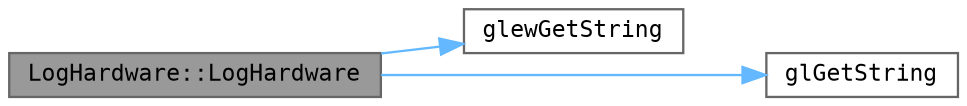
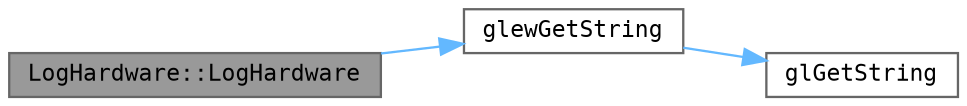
  digraph {
    rankdir=LR
    node [color=grey40 fillcolor=white fontname=Terminal fontsize=10 shape=box style=filled]
    edge [color=steelblue1 fontname=Terminal fontsize=10 labelfontname=Helvetica labelfontsize=10 style=solid]
    n1 [color=gray40 fillcolor=grey60 fontcolor=black height=0.2 label="LogHardware::LogHardware" width=0.4]
    n2 [height=0.2 label=glewGetString width=0.4]
    n3 [height=0.2 label=glGetString width=0.4]
    n1 -> n2
-   n1 -> n3
+   n2 -> n3
  }
